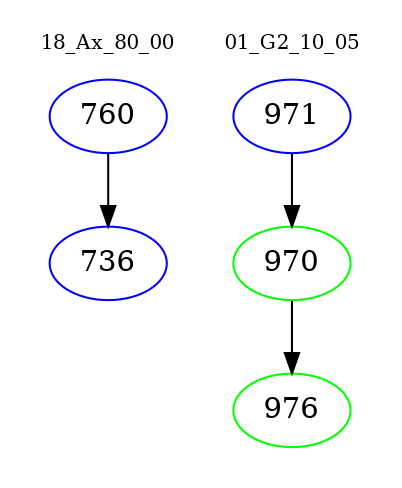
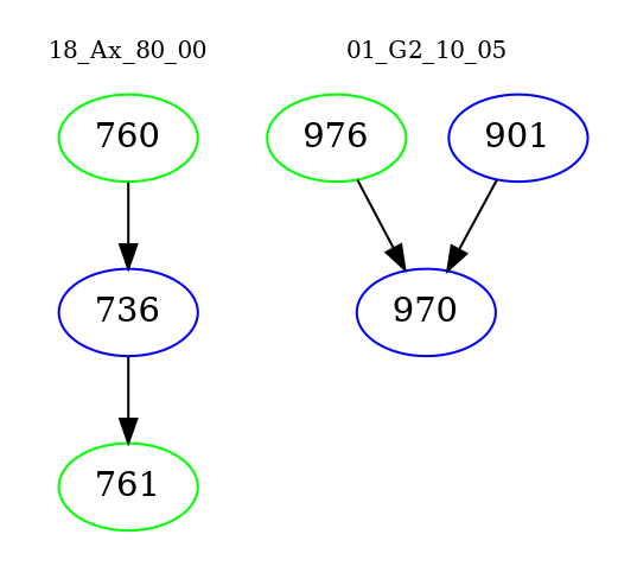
  digraph {
    node [color=blue]
    edge [color=black]
-   n1 [label=760]
+   n1 [color=green label=760]
    n2 [label=736]
-   n4 [label=971]
-   n5 [color=green label=970]
+   n3 [color=green label=761]
+   n4 [label=901]
+   n5 [label=970]
    n6 [color=green label=976]
    subgraph cluster_1 {
      color=white
      fontsize=10
      label="18_Ax_80_00"
      n1
      n2
+     n3
    }
    subgraph cluster_2 {
      color=white
      fontsize=10
      label="01_G2_10_05"
      n4
      n5
      n6
    }
    n1 -> n2
+   n2 -> n3
    n4 -> n5
-   n5 -> n6
+   n6 -> n5
  }
